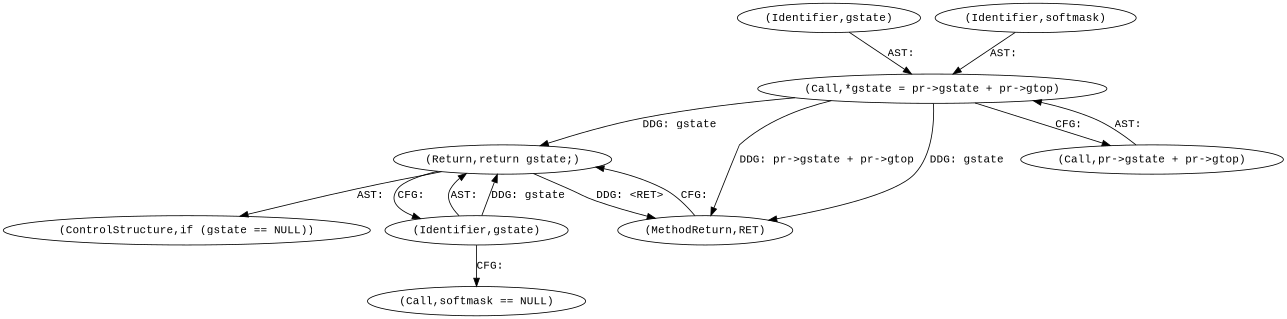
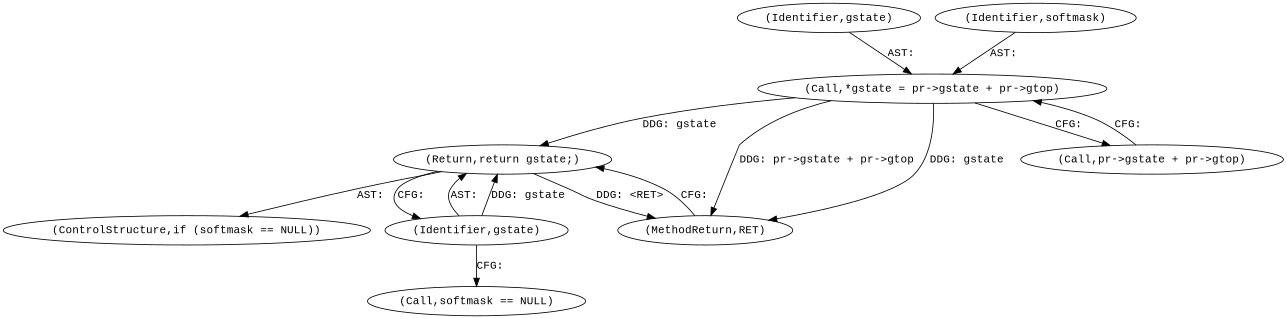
  digraph {
    fontname="Liberation Mono"
    node [fontname="Liberation Mono"]
    edge [fontname="Liberation Mono"]
    n1 [label="(Return,return gstate;)"]
    n2 [label="(Identifier,gstate)"]
-   n3 [label="(ControlStructure,if (gstate == NULL))"]
+   n3 [label="(ControlStructure,if (softmask == NULL))"]
    n4 [label="(MethodReturn,RET)"]
    n5 [label="(Call,softmask == NULL)"]
    n6 [label="(Call,*gstate = pr->gstate + pr->gtop)"]
    n7 [label="(Call,pr->gstate + pr->gtop)"]
    n8 [label="(Identifier,gstate)"]
    n9 [label="(Identifier,softmask)"]
    n1 -> n2 [label="CFG: "]
    n1 -> n3 [label="AST: "]
    n1 -> n4 [label="DDG: <RET>"]
    n2 -> n1 [label="AST: "]
    n2 -> n1 [label="DDG: gstate"]
    n2 -> n5 [label="CFG: "]
    n4 -> n1 [label="CFG: "]
    n6 -> n1 [label="DDG: gstate"]
    n6 -> n4 [label="DDG: pr->gstate + pr->gtop"]
    n6 -> n4 [label="DDG: gstate"]
    n6 -> n7 [label="CFG: "]
-   n7 -> n6 [label="AST: "]
+   n7 -> n6 [label="CFG: "]
    n8 -> n6 [label="AST: "]
    n9 -> n6 [label="AST: "]
  }
